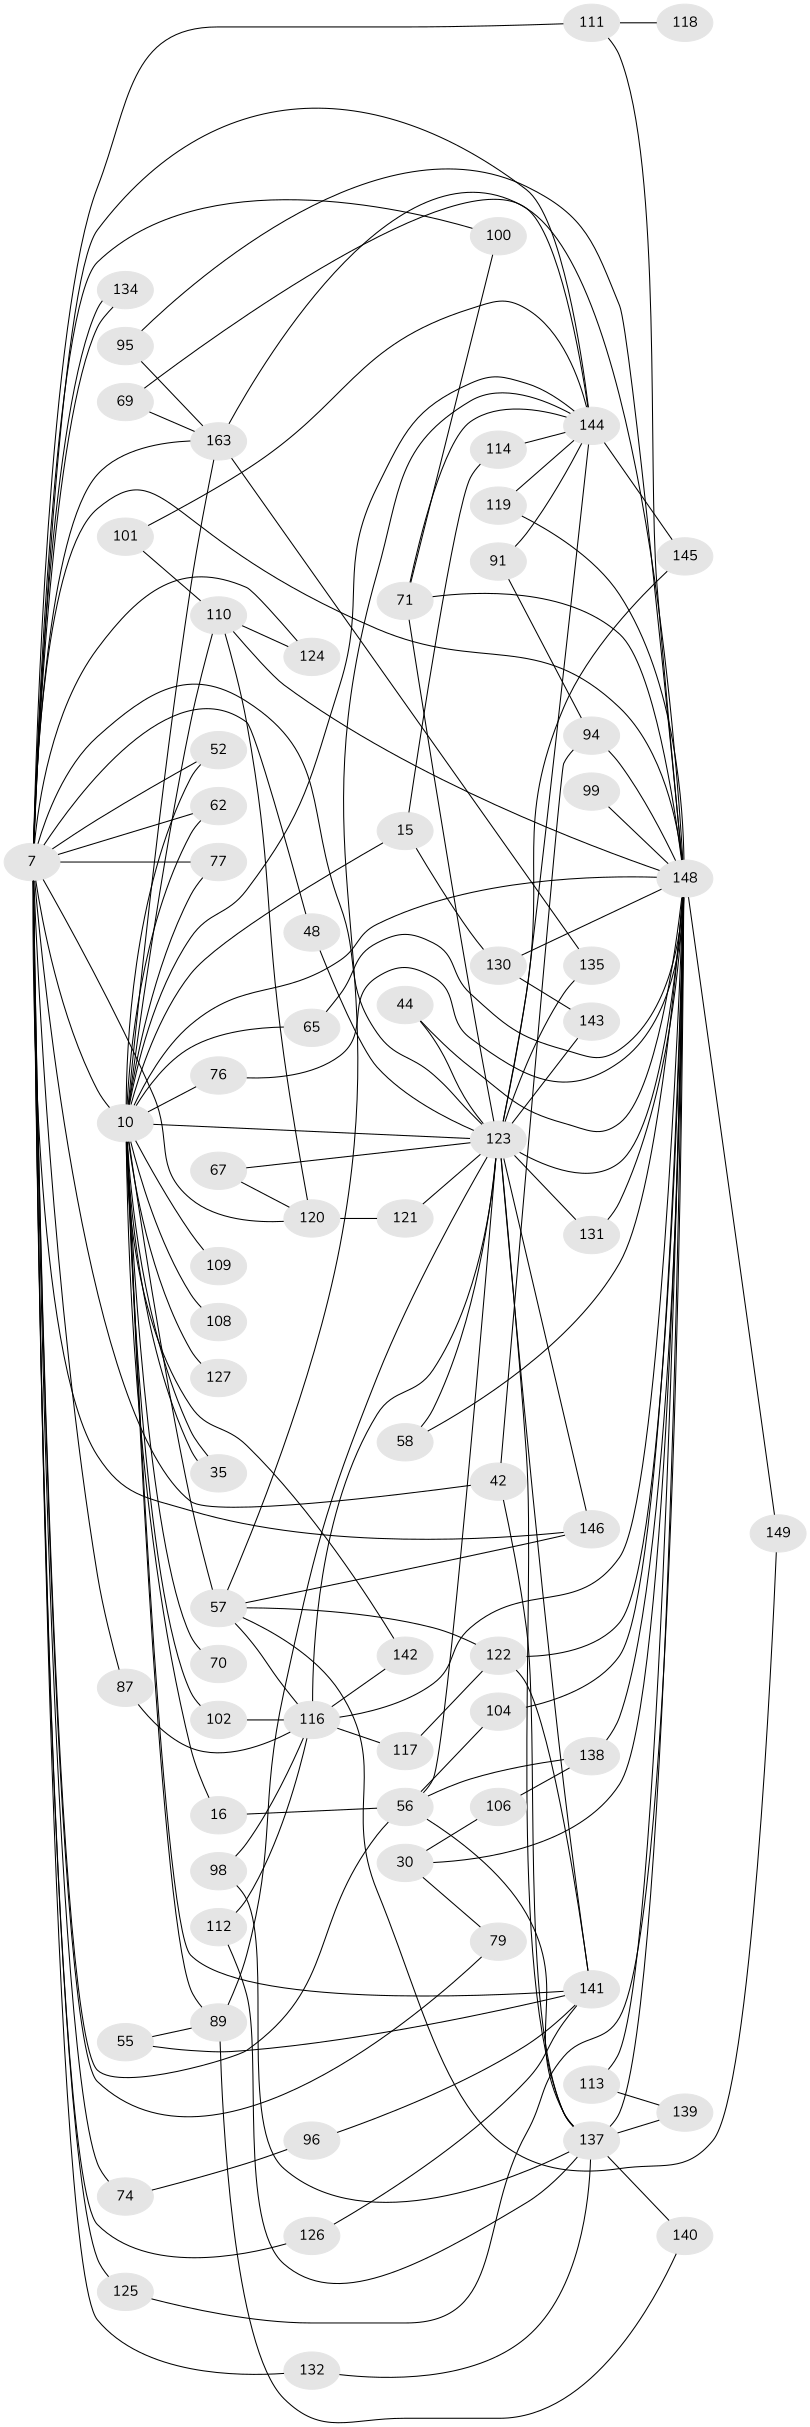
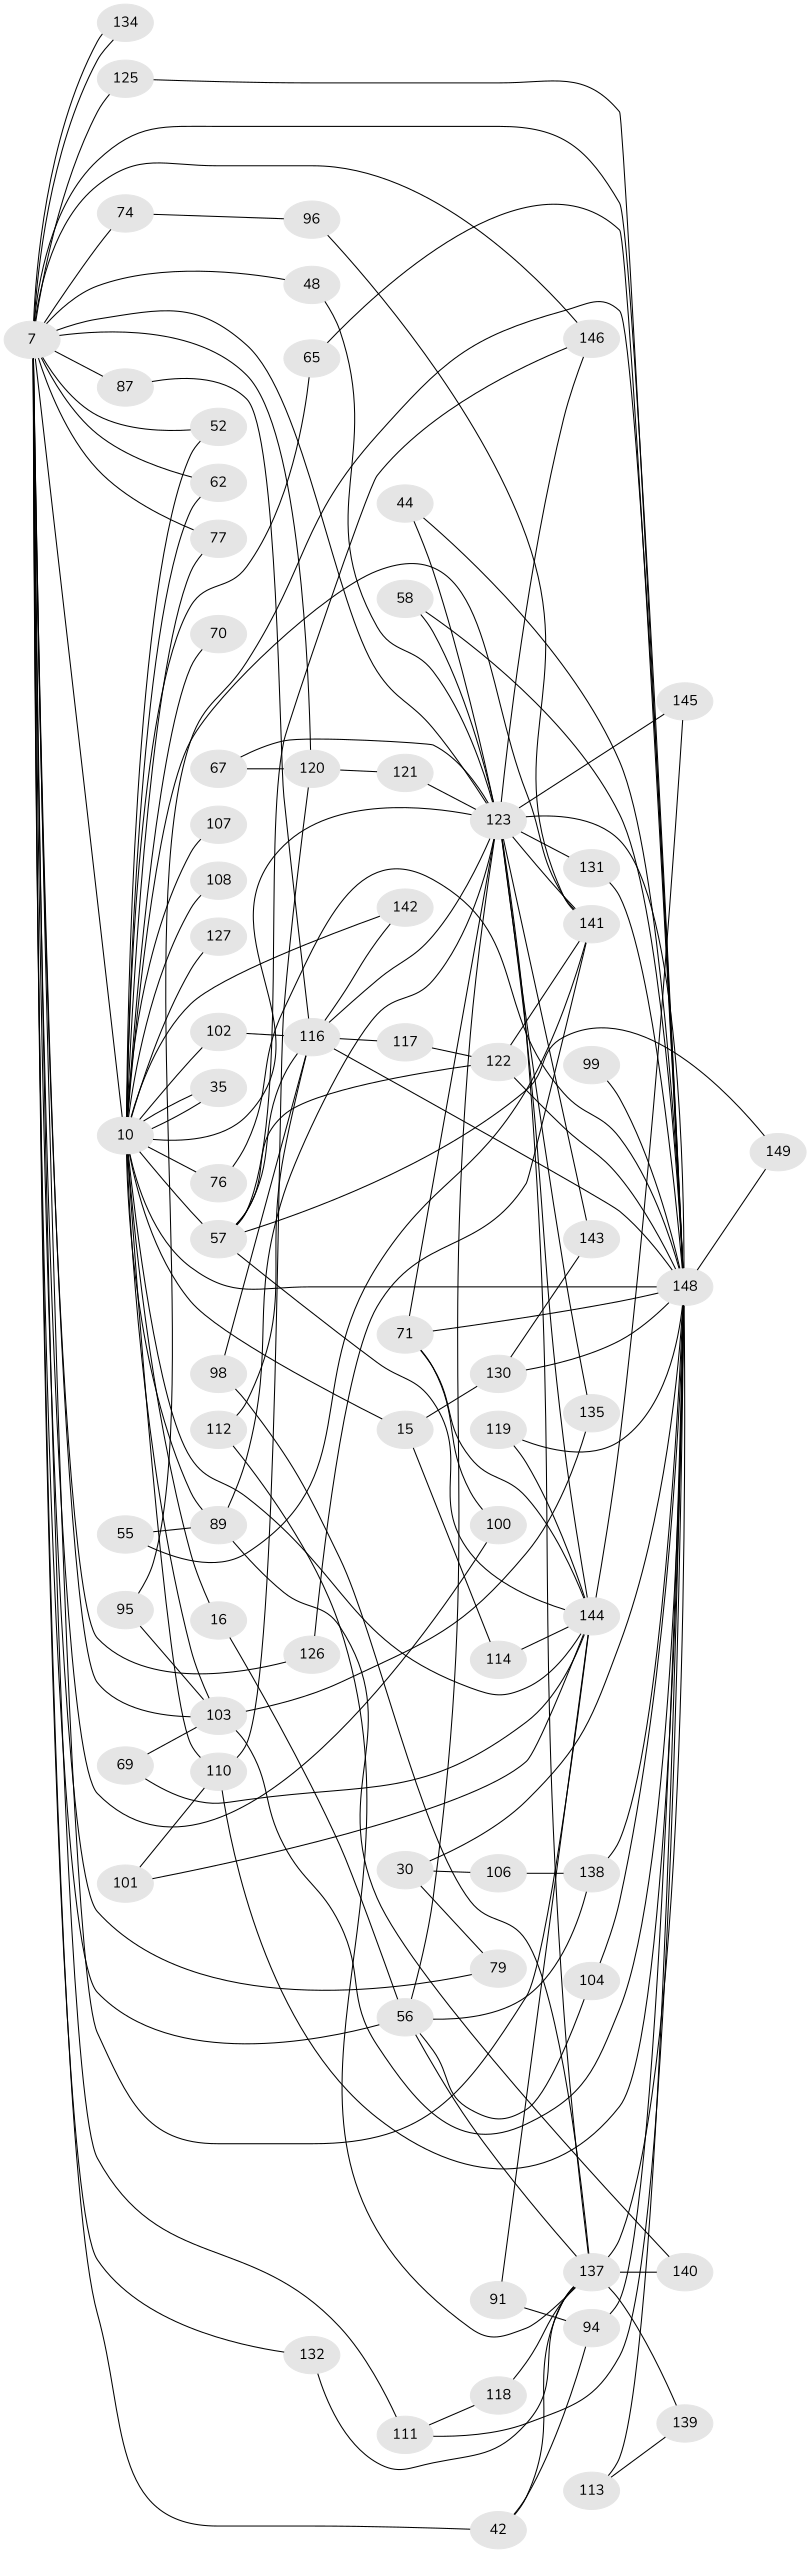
  graph {
    fontname=Nunito
    rankdir=LR
    node [color=gray90 fontname=Nunito style=filled]
    edge [fontname=Nunito]
    7 [super="+3"]
    10 [super="+5+9"]
    42
    48
    52
    56 [super="+34"]
    62
    74
    77
    79
    87
    100 [super="+61"]
-   103 [super="+32+50+88" label=163]
+   103 [super="+32+50+88"]
    111 [super="+23+13"]
    120 [super="+63+21"]
    123 [super="+43+28+8+97"]
-   124
    125 [super="+72"]
    126
    132
    134
    144 [super="+64+84+109"]
    146 [super="+129+128"]
    148 [super="+31+19+105+147+26"]
    15
    16
    35
    57 [super="+47"]
    65
    70
    76 [super="+17"]
    89 [super="+85+82"]
    102
-   107 [label=109]
+   107
    108
    110 [super="+92+93"]
    127
    141 [super="+40+51"]
    142
    137 [super="+81+136"]
    94 [super="+90"]
    104
    138 [super="+45"]
    96
    116 [super="+37+39+83"]
    135
    118
    121
    131
    143
    145 [super="+38"]
    149
    114
    130 [super="+68"]
    122 [super="+46"]
    140 [super="+60"]
    139
    30
    106
    44
    55
    117
    58
    67
    69
    71 [super="+11"]
    91
    95
    98
    99
    101
    112
    113
    119
    7 -- 10 [weight=8]
    7 -- 42
    7 -- 48
    7 -- 52
    7 -- 56 [weight=2]
    7 -- 62
    7 -- 74 [weight=2]
    7 -- 77
    7 -- 79
    7 -- 87
    7 -- 100
    7 -- 103 [weight=4]
    7 -- 111
    7 -- 120 [weight=4]
    7 -- 123 [weight=7]
-   7 -- 124
    7 -- 125 [weight=2]
    7 -- 126
    7 -- 132
    7 -- 134
    7 -- 134
    7 -- 144
    7 -- 146 [weight=3]
    7 -- 148 [weight=6]
    10 -- 52
    10 -- 62
    10 -- 77
    10 -- 103 [weight=3]
    10 -- 123 [weight=11]
    10 -- 144 [weight=3]
    10 -- 148 [weight=12]
    10 -- 15 [weight=2]
    10 -- 16 [weight=2]
    10 -- 35
    10 -- 35
    10 -- 57 [weight=2]
    10 -- 65
    10 -- 70 [weight=2]
    10 -- 76 [weight=4]
    10 -- 89 [weight=3]
    10 -- 102
    10 -- 107 [weight=2]
    10 -- 108 [weight=2]
    10 -- 110 [weight=3]
    10 -- 127 [weight=2]
    10 -- 141 [weight=4]
    10 -- 142
    42 -- 137
    42 -- 94
    48 -- 123
    56 -- 123
    56 -- 137
    56 -- 104
    56 -- 138
    74 -- 96
    87 -- 116
    103 -- 148
    103 -- 135
    111 -- 148 [weight=3]
    111 -- 118
    120 -- 121
    123 -- 144 [weight=3]
    123 -- 146 [weight=2]
    123 -- 148 [weight=5]
    123 -- 141
    123 -- 137
    123 -- 135
    123 -- 131
    123 -- 143
    123 -- 145 [weight=2]
    125 -- 148
    126 -- 141
    132 -- 137
    144 -- 145 [weight=2]
    148 -- 149
    15 -- 114
    15 -- 130 [weight=2]
    16 -- 56
    57 -- 144
    57 -- 146
    57 -- 116 [weight=2]
    57 -- 149
    57 -- 122
    65 -- 148
    76 -- 148
    89 -- 123
    89 -- 140
    102 -- 116
    110 -- 120
-   110 -- 124
    110 -- 148
    137 -- 148
    137 -- 140 [weight=2]
    137 -- 139
    94 -- 148 [weight=3]
    104 -- 148
    138 -- 148 [weight=2]
    96 -- 141
    116 -- 123 [weight=3]
    116 -- 148
    116 -- 142
    116 -- 117
+   118 -- 137
    121 -- 123
    131 -- 148
    114 -- 144
    130 -- 148
    130 -- 143
    122 -- 148
    122 -- 141
    30 -- 79
    30 -- 148 [weight=2]
    30 -- 106
    106 -- 138
    44 -- 123
    44 -- 148
    55 -- 89
    55 -- 141
    117 -- 122
    58 -- 123
    58 -- 148
    67 -- 120
    67 -- 123
    69 -- 103
    69 -- 144
    71 -- 100
    71 -- 123
    71 -- 144
    71 -- 148 [weight=2]
    91 -- 144
    91 -- 94
    95 -- 103
    95 -- 148
    98 -- 137
    98 -- 116
    99 -- 148 [weight=2]
    101 -- 144
    101 -- 110
    112 -- 137
    112 -- 116
    113 -- 148 [weight=2]
    113 -- 139
    119 -- 144
    119 -- 148
  }
